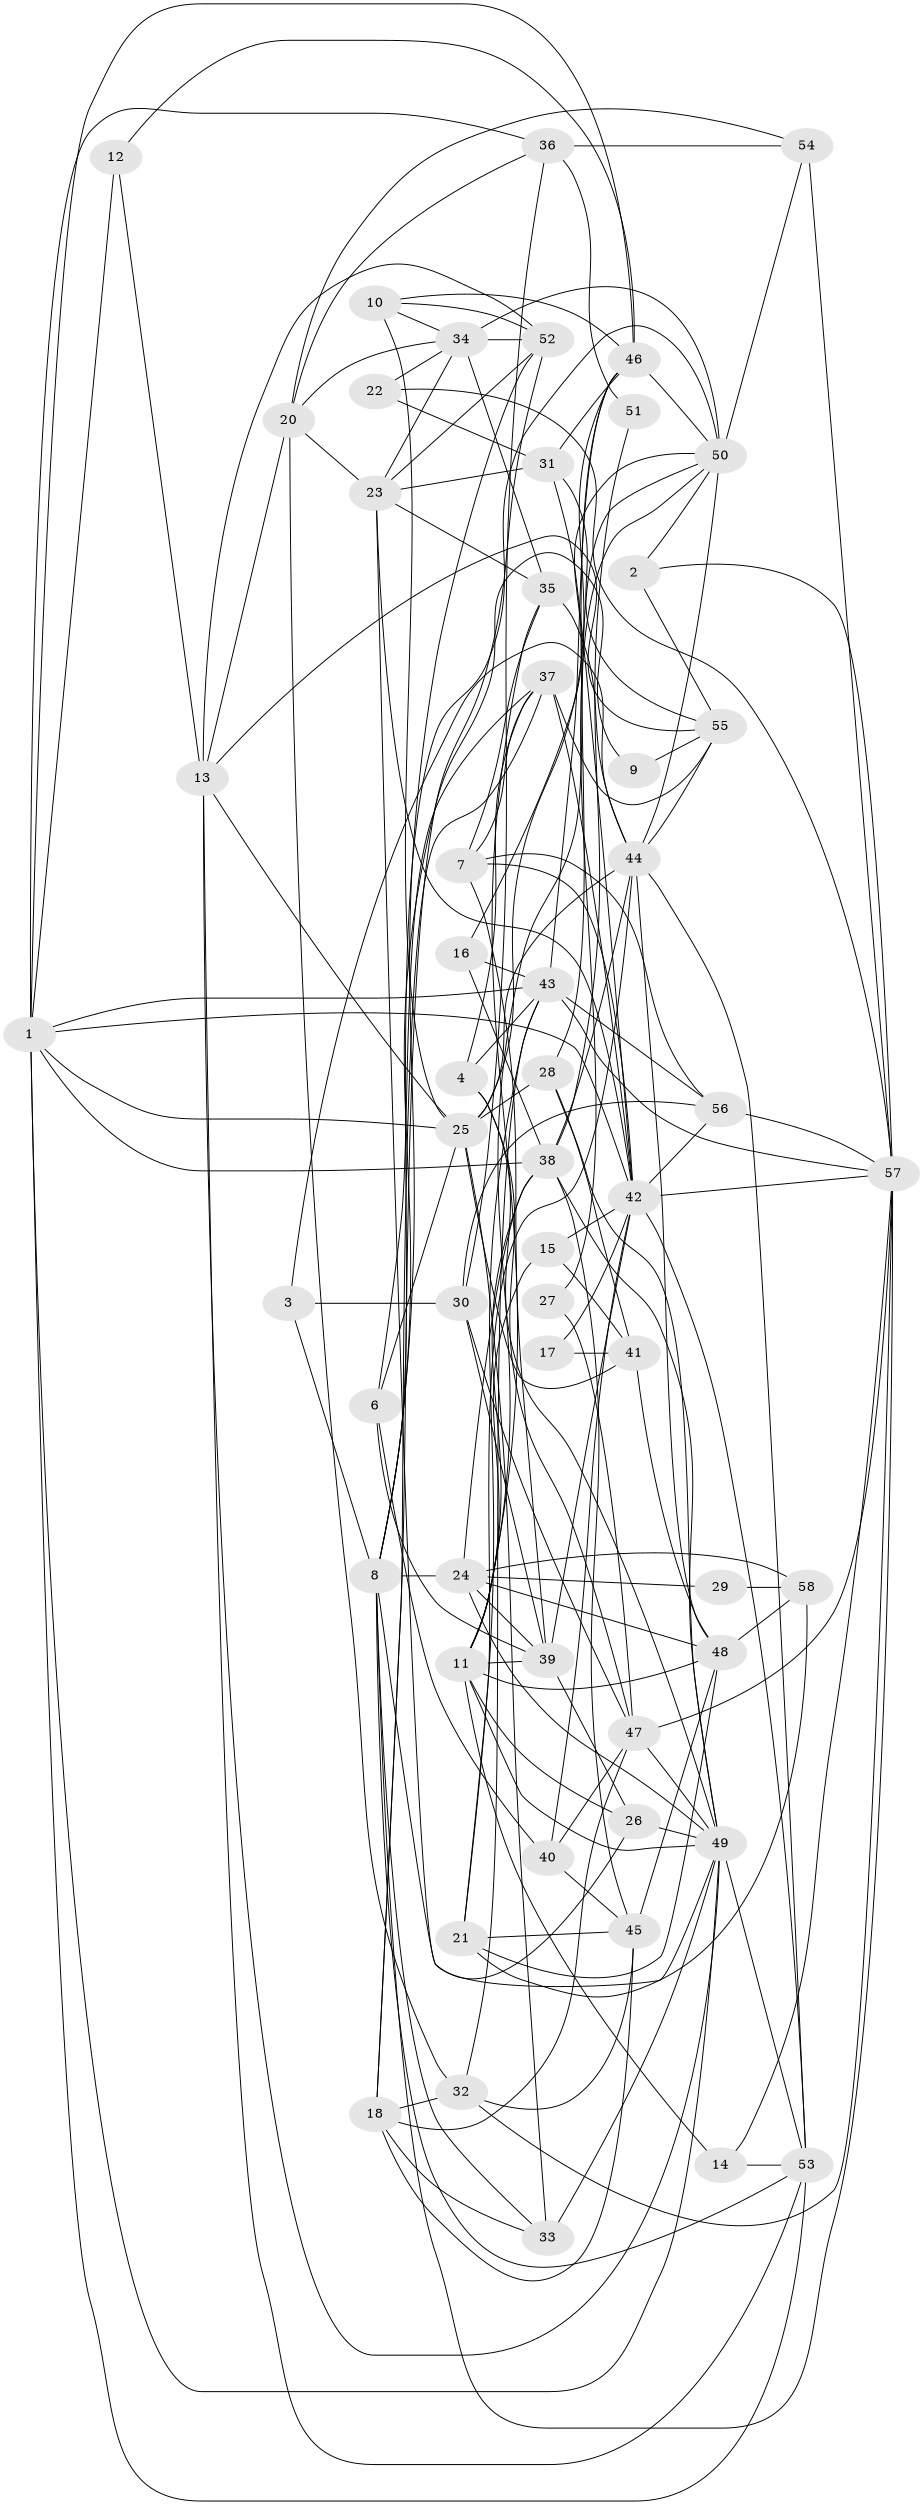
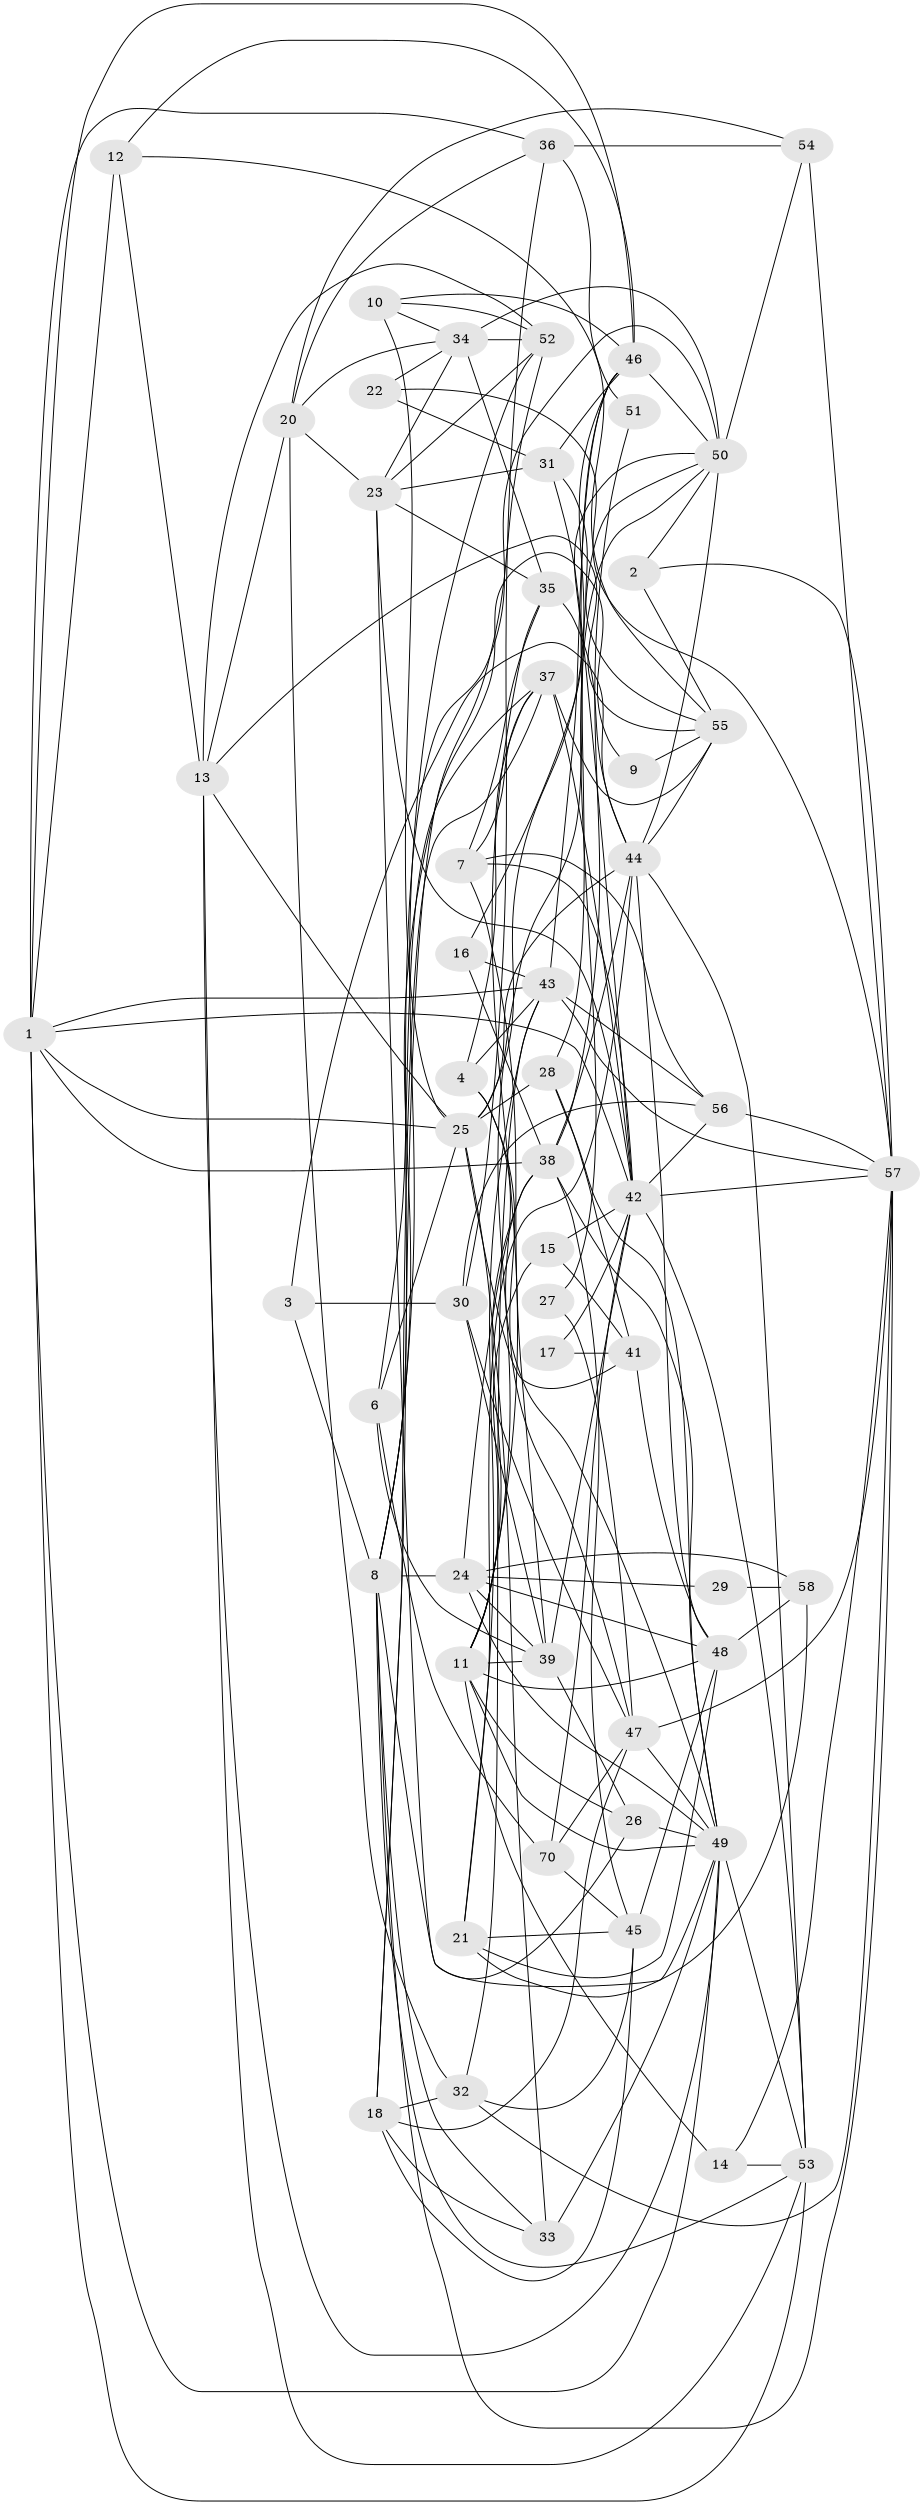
  graph {
    rankdir=LR
    node [color=gray90 style=filled]
    edge [weight=1.0]
    1
    12
    25
    36
    38
    42
    43
    46
    49
    53
    55
    13
    44
    33
    41
    28
    54
    51
    45
    57
    56
    50
    2
    3
    8
    30
    9
    24
    26
    52
    47
    39
    48
    4
    37
    6
-   40
+   40 [label=70]
    7
    35
    58
    29
    10
    34
    11
    14
    15
    20
    32
    23
    16
    17
    18
    31
    21
    22
    27
    1 -- 12
    1 -- 25
    1 -- 36
    1 -- 38
    1 -- 42
    1 -- 43
    1 -- 46 [weight=2.0]
    1 -- 49
    1 -- 53
    12 -- 46 [weight=2.0]
+   12 -- 55
    12 -- 13
    25 -- 46 [weight=2.0]
    25 -- 44
    25 -- 33
    25 -- 41
    25 -- 28
    36 -- 54 [weight=2.0]
    36 -- 51
    38 -- 49 [weight=2.0]
    38 -- 44
    38 -- 51
    38 -- 45
    42 -- 53
    42 -- 57
    42 -- 56
    43 -- 46
    43 -- 57
    43 -- 56
    46 -- 50
    49 -- 53
    13 -- 25
    13 -- 49 [weight=2.0]
    13 -- 53
    13 -- 55
    13 -- 52
    13 -- 20
    44 -- 53
    44 -- 55
    44 -- 50
    44 -- 48
    33 -- 49
    41 -- 48
    28 -- 46
    28 -- 49
    28 -- 41
    54 -- 57
    45 -- 48
    56 -- 57
    50 -- 54
    2 -- 55
    2 -- 57
    2 -- 50
    3 -- 44
    3 -- 8
    3 -- 30
    8 -- 53
    8 -- 33
    8 -- 57
    8 -- 50
    8 -- 9
    8 -- 24
    8 -- 26
    8 -- 52
    30 -- 36
    30 -- 56
    30 -- 47
    30 -- 39
    9 -- 55
    24 -- 38
    24 -- 49
    24 -- 39
    24 -- 48
    24 -- 58 [weight=2.0]
    24 -- 29
    26 -- 49
    47 -- 49
    47 -- 57
    39 -- 42
    39 -- 26
    48 -- 58
    4 -- 43
    4 -- 49
    4 -- 47
    4 -- 37
    37 -- 42
    37 -- 55
    6 -- 25
    6 -- 39
    6 -- 37
    6 -- 40
    40 -- 42
    40 -- 45
    40 -- 47
    7 -- 42
    7 -- 56
    7 -- 39
    7 -- 37
    7 -- 35
    35 -- 44
    29 -- 58
    10 -- 25
    10 -- 46
    10 -- 52
    10 -- 34
    34 -- 50
    34 -- 52
    34 -- 35
    11 -- 38
    11 -- 49
    11 -- 50
    11 -- 26
    11 -- 39
    11 -- 48
    11 -- 35
    11 -- 14
    11 -- 15
    14 -- 53
    14 -- 57
    15 -- 42
    15 -- 41
    20 -- 36
    20 -- 54
    20 -- 34
    20 -- 32
    20 -- 23
    32 -- 43
    32 -- 45 [weight=2.0]
    32 -- 57
    23 -- 42
    23 -- 49
    23 -- 52
    23 -- 35
    23 -- 34
    23 -- 31
    16 -- 38
    16 -- 43
    16 -- 50
    17 -- 42
    17 -- 41
    18 -- 33
    18 -- 45
    18 -- 52
    18 -- 47
    18 -- 37
    18 -- 32
    31 -- 42
    31 -- 46
    31 -- 55
    21 -- 43
    21 -- 44
    21 -- 45
    21 -- 48
    21 -- 58
    22 -- 57
    22 -- 34
    22 -- 31
    27 -- 50
    27 -- 47
  }
